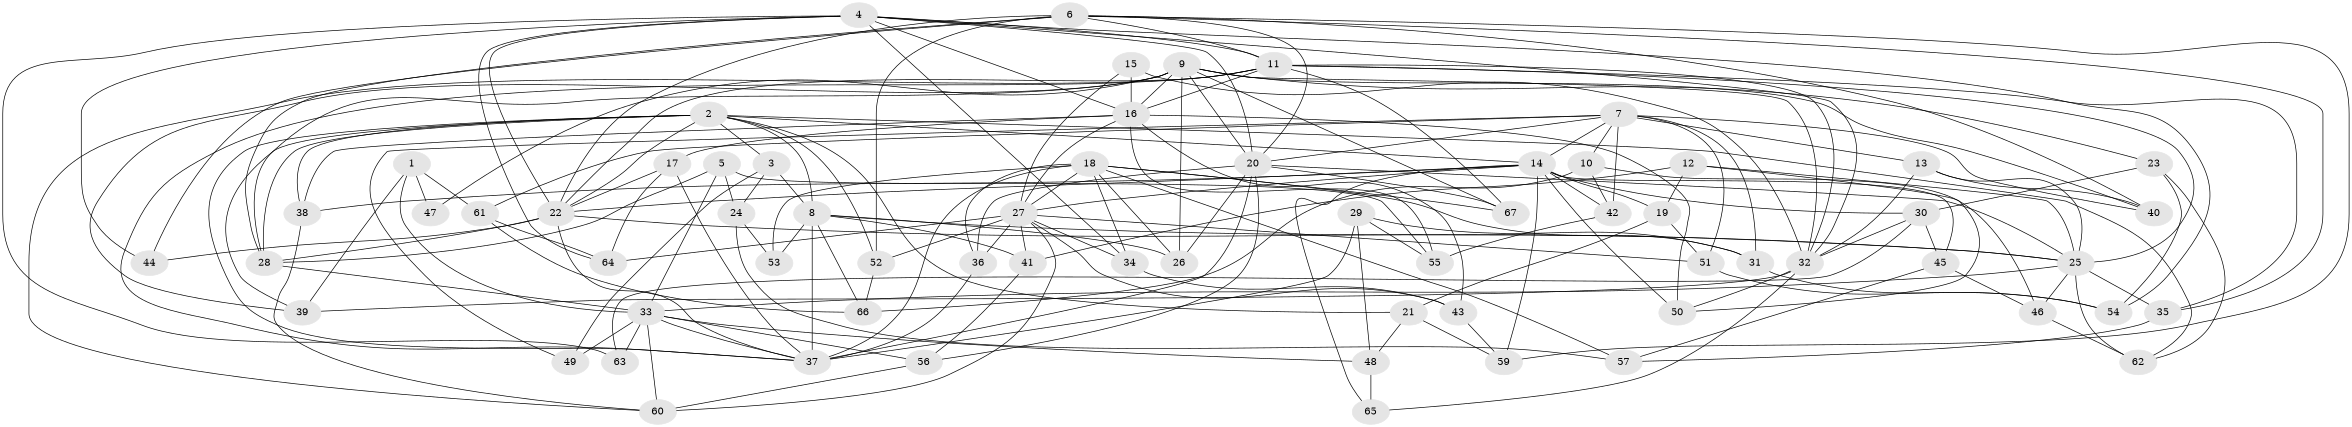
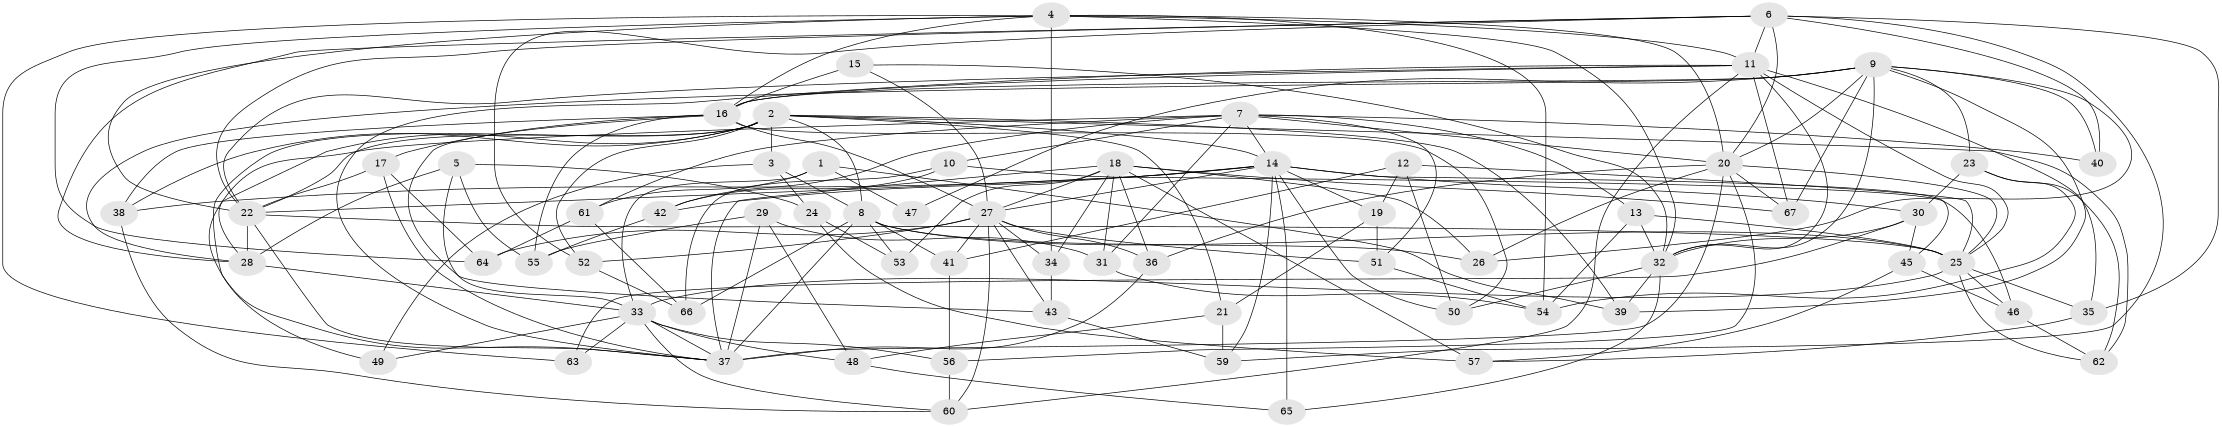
  graph {
    node [color=gray90 style=filled]
    edge [weight=1.0]
    1
    33
    39
    47
    61
    37
    49
    63
    60
    56
    48
    64
    66
    2
    3
    8
    14
    21
    22
    28
    38
    52
    62
    24
    25
    26
    41
    53
    59
    42
    19
    50
    27
    30
    45
    65
-   44
    57
    4
    11
    16
    20
    32
    34
    54
    35
    67
    55
    17
    43
    36
    5
    6
    40
    7
    10
    13
    31
    51
    46
    9
    23
    12
    15
    18
    29
    1 -- 33
    1 -- 39
    1 -- 47
    1 -- 61
    33 -- 37
    33 -- 49 [weight=2.0]
    33 -- 63
    33 -- 60
    33 -- 56
    33 -- 48
    61 -- 64
    61 -- 66
    56 -- 60
    48 -- 65
    2 -- 39
    2 -- 37
    2 -- 3
    2 -- 8
    2 -- 14
    2 -- 21
    2 -- 22
    2 -- 28 [weight=2.0]
    2 -- 38
    2 -- 52
    2 -- 62
    3 -- 49
    3 -- 8
    3 -- 24
    8 -- 37 [weight=2.0]
    8 -- 66
    8 -- 25 [weight=2.0]
    8 -- 26
    8 -- 41
    8 -- 53
    14 -- 22
    14 -- 38
    14 -- 59
    14 -- 42
    14 -- 19
    14 -- 50
    14 -- 27
    14 -- 30
    14 -- 45
    14 -- 65
    21 -- 48
    21 -- 59
    22 -- 37
    22 -- 28
    22 -- 25
-   22 -- 44
    28 -- 33
    38 -- 60
    52 -- 66
    24 -- 53
    24 -- 57
    25 -- 33 [weight=2.0]
    25 -- 62
    25 -- 35
    25 -- 46
    41 -- 56
    42 -- 55
    19 -- 21
    19 -- 51
    27 -- 60
    27 -- 64
    27 -- 52
    27 -- 41
    27 -- 34
    27 -- 43
    27 -- 36
    27 -- 51
    30 -- 63
    30 -- 45
    30 -- 32
    45 -- 57
    45 -- 46
    4 -- 63
    4 -- 64
    4 -- 22
-   4 -- 44
    4 -- 11
    4 -- 16
    4 -- 20
    4 -- 32
    4 -- 34
    4 -- 54
    11 -- 37
    11 -- 60
    11 -- 22
    11 -- 25
    11 -- 16
    11 -- 32
    11 -- 35
    11 -- 67
    16 -- 38
    16 -- 50
    16 -- 27
    16 -- 55
    16 -- 17
    16 -- 43
    20 -- 37
    20 -- 56
    20 -- 25
    20 -- 26
    20 -- 67
    20 -- 36
    32 -- 39
    32 -- 50
    32 -- 65
    34 -- 43
    35 -- 57
    17 -- 37
    17 -- 64
    17 -- 22
    43 -- 59
    36 -- 37
    5 -- 33
    5 -- 28
    5 -- 24
    5 -- 55
    6 -- 22
    6 -- 28
    6 -- 52
    6 -- 59
-   6 -- 44 [weight=2.0]
    6 -- 11
    6 -- 20
    6 -- 35
    6 -- 40
    7 -- 61
    7 -- 49
    7 -- 14
    7 -- 42
    7 -- 20
    7 -- 40
    7 -- 10
    7 -- 13
    7 -- 31
    7 -- 51
    10 -- 66
    10 -- 42
    10 -- 46
    13 -- 25
    13 -- 32
-   13 -- 40
+   13 -- 54
    31 -- 54
    51 -- 54
    46 -- 62
    9 -- 39
    9 -- 47 [weight=2.0]
    9 -- 28 [weight=2.0]
    9 -- 26
    9 -- 16
    9 -- 20
    9 -- 32
    9 -- 67
    9 -- 40
    9 -- 23
    23 -- 62
    23 -- 30
    23 -- 54
    12 -- 25
    12 -- 41
    12 -- 19
    12 -- 50
    15 -- 27
    15 -- 16 [weight=2.0]
    15 -- 32
    18 -- 37
    18 -- 26
    18 -- 53 [weight=2.0]
    18 -- 27
    18 -- 57
    18 -- 34
    18 -- 67
    18 -- 36
    18 -- 31
    29 -- 37
    29 -- 48
    29 -- 55
    29 -- 31
  }
